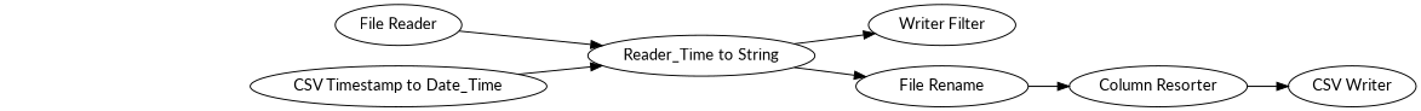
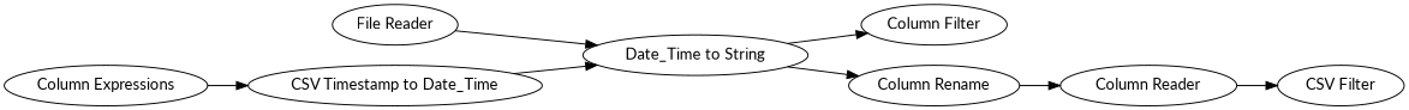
  digraph {
    fontname=Lato
    rankdir=LR
    node [fontname=Lato]
    edge [fontname=Lato]
    n1 [label="File Reader"]
-   n2 [label="Reader_Time to String"]
+   n2 [label="Date_Time to String"]
+   n3 [label="Column Expressions"]
    n4 [label="CSV Timestamp to Date_Time"]
-   n5 [label="Writer Filter"]
-   n6 [label="File Rename"]
-   n7 [label="Column Resorter"]
-   n8 [label="CSV Writer"]
+   n5 [label="Column Filter"]
+   n6 [label="Column Rename"]
+   n7 [label="Column Reader"]
+   n8 [label="CSV Filter"]
    n1 -> n2
    n2 -> n5
    n2 -> n6
+   n3 -> n4
    n4 -> n2
    n6 -> n7
    n7 -> n8
  }
